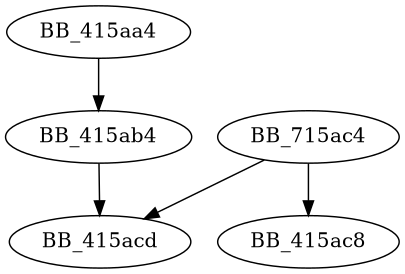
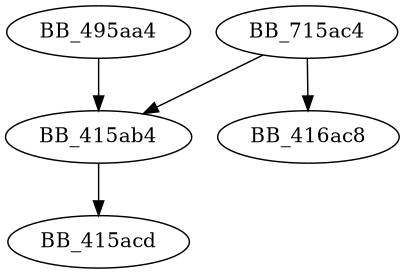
  digraph {
-   BB_415aa4
+   BB_415aa4 [label=BB_495aa4]
    BB_415ab4
    BB_415acd
    n4 [label=BB_715ac4]
-   BB_415ac8
+   BB_415ac8 [label=BB_416ac8]
    BB_415aa4 -> BB_415ab4
    BB_415ab4 -> BB_415acd
-   n4 -> BB_415acd
+   n4 -> BB_415ab4
    n4 -> BB_415ac8
  }
